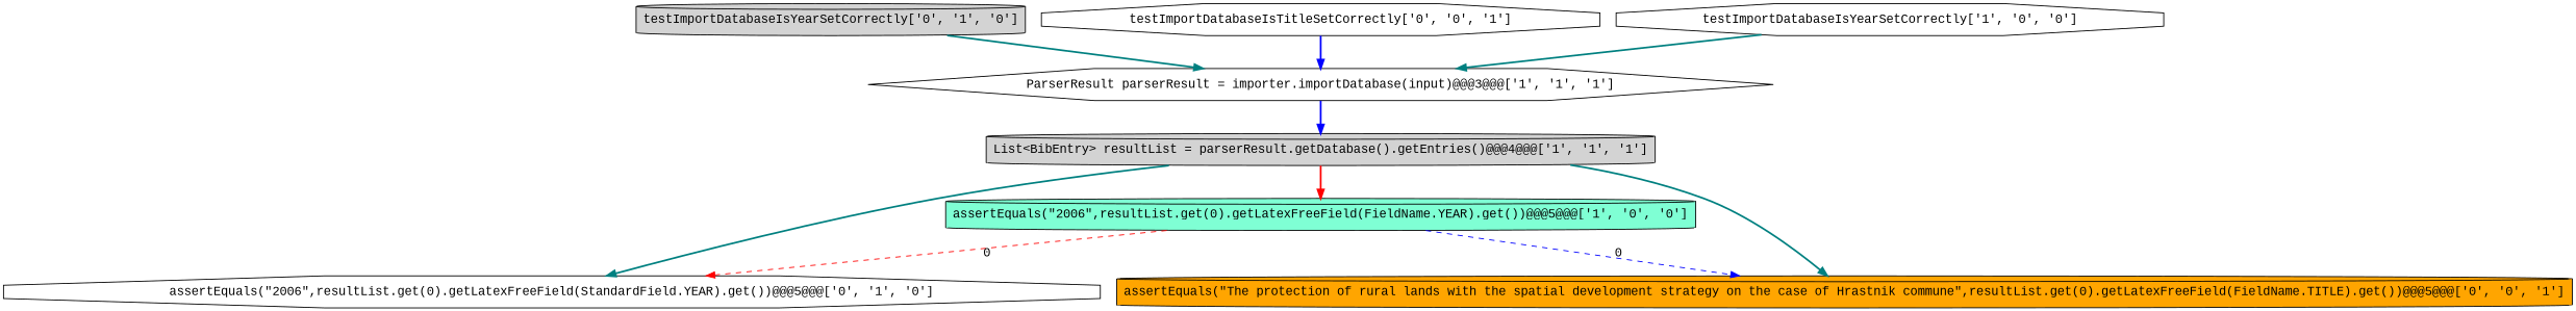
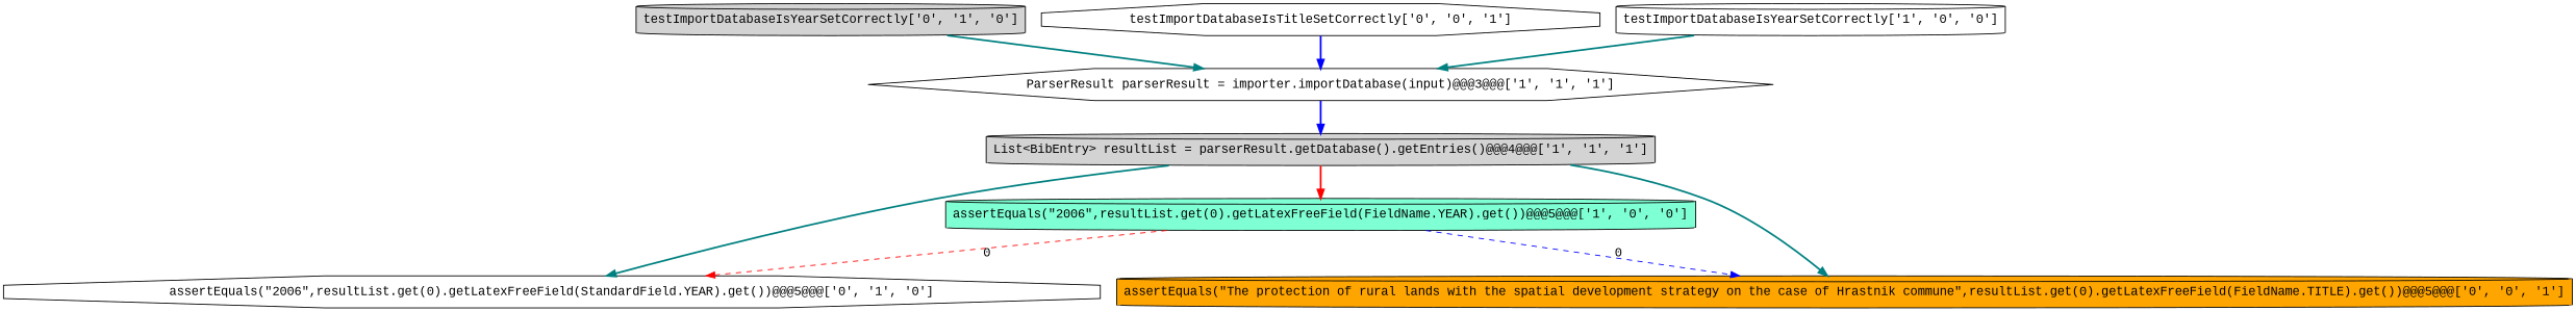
  digraph {
    fontname="Liberation Mono"
    node [fillcolor=white shape=cylinder style=filled fontname="Liberation Mono"]
    edge [style=bold color=teal fontname="Liberation Mono"]
    n1 [fillcolor=lightgrey label="testImportDatabaseIsYearSetCorrectly['0', '1', '0']"]
    n2 [label="ParserResult parserResult = importer.importDatabase(input)@@@3@@@['1', '1', '1']" shape=hexagon]
    n3 [fillcolor=lightgrey label="List<BibEntry> resultList = parserResult.getDatabase().getEntries()@@@4@@@['1', '1', '1']"]
    n4 [label="assertEquals(\"2006\",resultList.get(0).getLatexFreeField(StandardField.YEAR).get())@@@5@@@['0', '1', '0']" shape=octagon]
    n5 [fillcolor=orange label="assertEquals(\"The protection of rural lands with the spatial development strategy on the case of Hrastnik commune\",resultList.get(0).getLatexFreeField(FieldName.TITLE).get())@@@5@@@['0', '0', '1']"]
    n6 [fillcolor=aquamarine label="assertEquals(\"2006\",resultList.get(0).getLatexFreeField(FieldName.YEAR).get())@@@5@@@['1', '0', '0']"]
    n7 [label="testImportDatabaseIsTitleSetCorrectly['0', '0', '1']" shape=octagon]
-   n8 [label="testImportDatabaseIsYearSetCorrectly['1', '0', '0']" shape=octagon]
+   n8 [label="testImportDatabaseIsYearSetCorrectly['1', '0', '0']"]
    n1 -> n2
    n2 -> n3 [color=blue]
    n3 -> n4
    n3 -> n5
    n3 -> n6 [color=red]
    n6 -> n4 [label=0 style=dashed color=red]
    n6 -> n5 [label=0 style=dashed color=blue]
    n7 -> n2 [color=blue]
    n8 -> n2
  }
